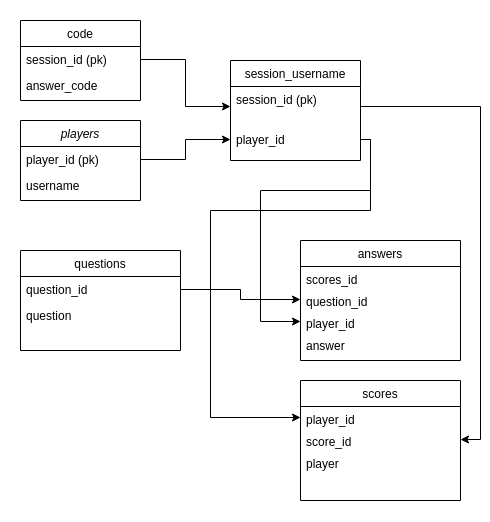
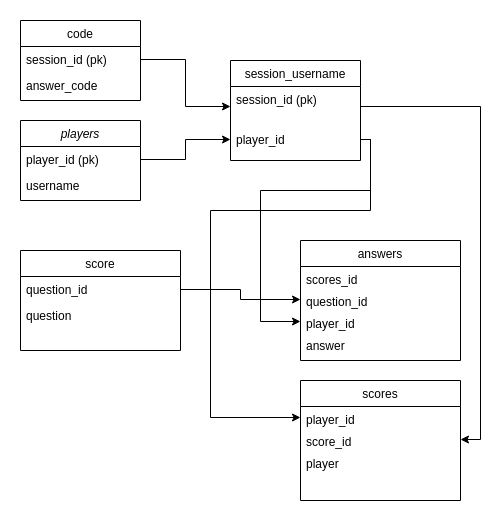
  <mxCell id="0" />
  <mxCell id="1" parent="0" />
  <mxCell id="2" value="players" style="swimlane;fontStyle=2;align=center;verticalAlign=top;childLayout=stackLayout;horizontal=1;startSize=26;horizontalStack=0;resizeParent=1;resizeLast=0;collapsible=1;marginBottom=0;rounded=0;shadow=0;strokeWidth=1;" parent="1" vertex="1"><mxGeometry x="20" y="120" width="120" height="80" as="geometry"><mxRectangle x="230" y="140" width="160" height="26" as="alternateBounds" /></mxGeometry></mxCell>
  <mxCell id="3" value="player_id (pk)" style="text;align=left;verticalAlign=top;spacingLeft=4;spacingRight=4;overflow=hidden;rotatable=0;points=[[0,0.5],[1,0.5]];portConstraint=eastwest;" parent="2" vertex="1"><mxGeometry y="26" width="120" height="26" as="geometry" /></mxCell>
  <mxCell id="4" value="username" style="text;align=left;verticalAlign=top;spacingLeft=4;spacingRight=4;overflow=hidden;rotatable=0;points=[[0,0.5],[1,0.5]];portConstraint=eastwest;rounded=0;shadow=0;html=0;" parent="2" vertex="1"><mxGeometry y="52" width="120" height="26" as="geometry" /></mxCell>
  <mxCell id="5" value="session_username" style="swimlane;fontStyle=0;align=center;verticalAlign=top;childLayout=stackLayout;horizontal=1;startSize=26;horizontalStack=0;resizeParent=1;resizeLast=0;collapsible=1;marginBottom=0;rounded=0;shadow=0;strokeWidth=1;" parent="1" vertex="1"><mxGeometry x="230" y="60" width="130" height="100" as="geometry"><mxRectangle x="130" y="380" width="160" height="26" as="alternateBounds" /></mxGeometry></mxCell>
  <mxCell id="6" value="session_id (pk)" style="text;align=left;verticalAlign=top;spacingLeft=4;spacingRight=4;overflow=hidden;rotatable=0;points=[[0,0.5],[1,0.5]];portConstraint=eastwest;rounded=0;shadow=0;html=0;" parent="5" vertex="1"><mxGeometry y="26" width="130" height="40" as="geometry" /></mxCell>
  <mxCell id="7" value="player_id" style="text;align=left;verticalAlign=top;spacingLeft=4;spacingRight=4;overflow=hidden;rotatable=0;points=[[0,0.5],[1,0.5]];portConstraint=eastwest;" parent="5" vertex="1"><mxGeometry y="66" width="130" height="26" as="geometry" /></mxCell>
  <mxCell id="8" value="answers" style="swimlane;fontStyle=0;align=center;verticalAlign=top;childLayout=stackLayout;horizontal=1;startSize=26;horizontalStack=0;resizeParent=1;resizeLast=0;collapsible=1;marginBottom=0;rounded=0;shadow=0;strokeWidth=1;" parent="1" vertex="1"><mxGeometry x="300" y="240" width="160" height="120" as="geometry"><mxRectangle x="340" y="380" width="170" height="26" as="alternateBounds" /></mxGeometry></mxCell>
  <mxCell id="9" value="scores_id" style="text;align=left;verticalAlign=top;spacingLeft=4;spacingRight=4;overflow=hidden;rotatable=0;points=[[0,0.5],[1,0.5]];portConstraint=eastwest;" parent="8" vertex="1"><mxGeometry y="26" width="160" height="22" as="geometry" /></mxCell>
  <mxCell id="10" value="question_id" style="text;align=left;verticalAlign=top;spacingLeft=4;spacingRight=4;overflow=hidden;rotatable=0;points=[[0,0.5],[1,0.5]];portConstraint=eastwest;" vertex="1" parent="8"><mxGeometry y="48" width="160" height="22" as="geometry" /></mxCell>
  <mxCell id="11" value="player_id" style="text;align=left;verticalAlign=top;spacingLeft=4;spacingRight=4;overflow=hidden;rotatable=0;points=[[0,0.5],[1,0.5]];portConstraint=eastwest;" vertex="1" parent="8"><mxGeometry y="70" width="160" height="22" as="geometry" /></mxCell>
  <mxCell id="12" value="answer" style="text;align=left;verticalAlign=top;spacingLeft=4;spacingRight=4;overflow=hidden;rotatable=0;points=[[0,0.5],[1,0.5]];portConstraint=eastwest;" vertex="1" parent="8"><mxGeometry y="92" width="160" height="22" as="geometry" /></mxCell>
  <mxCell id="13" style="edgeStyle=orthogonalEdgeStyle;rounded=0;orthogonalLoop=1;jettySize=auto;html=1;entryX=0;entryY=0.5;entryDx=0;entryDy=0;exitX=1;exitY=0.5;exitDx=0;exitDy=0;" parent="1" source="15" target="6" edge="1"><mxGeometry relative="1" as="geometry" /></mxCell>
  <mxCell id="14" value="code" style="swimlane;fontStyle=0;align=center;verticalAlign=top;childLayout=stackLayout;horizontal=1;startSize=26;horizontalStack=0;resizeParent=1;resizeLast=0;collapsible=1;marginBottom=0;rounded=0;shadow=0;strokeWidth=1;" parent="1" vertex="1"><mxGeometry x="20" y="20" width="120" height="80" as="geometry"><mxRectangle x="550" y="140" width="160" height="26" as="alternateBounds" /></mxGeometry></mxCell>
  <mxCell id="15" value="session_id (pk)" style="text;align=left;verticalAlign=top;spacingLeft=4;spacingRight=4;overflow=hidden;rotatable=0;points=[[0,0.5],[1,0.5]];portConstraint=eastwest;rounded=0;shadow=0;html=0;" parent="14" vertex="1"><mxGeometry y="26" width="120" height="26" as="geometry" /></mxCell>
  <mxCell id="16" value="answer_code" style="text;align=left;verticalAlign=top;spacingLeft=4;spacingRight=4;overflow=hidden;rotatable=0;points=[[0,0.5],[1,0.5]];portConstraint=eastwest;rounded=0;shadow=0;html=0;" parent="14" vertex="1"><mxGeometry y="52" width="120" height="26" as="geometry" /></mxCell>
  <mxCell id="17" style="edgeStyle=orthogonalEdgeStyle;rounded=0;orthogonalLoop=1;jettySize=auto;html=1;entryX=0;entryY=0.5;entryDx=0;entryDy=0;" parent="1" source="3" target="7" edge="1"><mxGeometry relative="1" as="geometry" /></mxCell>
  <mxCell id="18" value="scores" style="swimlane;fontStyle=0;align=center;verticalAlign=top;childLayout=stackLayout;horizontal=1;startSize=26;horizontalStack=0;resizeParent=1;resizeLast=0;collapsible=1;marginBottom=0;rounded=0;shadow=0;strokeWidth=1;" parent="1" vertex="1"><mxGeometry x="300" y="380" width="160" height="120" as="geometry"><mxRectangle x="340" y="380" width="170" height="26" as="alternateBounds" /></mxGeometry></mxCell>
  <mxCell id="19" value="player_id" style="text;align=left;verticalAlign=top;spacingLeft=4;spacingRight=4;overflow=hidden;rotatable=0;points=[[0,0.5],[1,0.5]];portConstraint=eastwest;" vertex="1" parent="18"><mxGeometry y="26" width="160" height="22" as="geometry" /></mxCell>
  <mxCell id="20" value="score_id" style="text;align=left;verticalAlign=top;spacingLeft=4;spacingRight=4;overflow=hidden;rotatable=0;points=[[0,0.5],[1,0.5]];portConstraint=eastwest;" vertex="1" parent="18"><mxGeometry y="48" width="160" height="22" as="geometry" /></mxCell>
  <mxCell id="21" value="player" style="text;align=left;verticalAlign=top;spacingLeft=4;spacingRight=4;overflow=hidden;rotatable=0;points=[[0,0.5],[1,0.5]];portConstraint=eastwest;" vertex="1" parent="18"><mxGeometry y="70" width="160" height="22" as="geometry" /></mxCell>
- <mxCell id="22" value="questions" style="swimlane;fontStyle=0;align=center;verticalAlign=top;childLayout=stackLayout;horizontal=1;startSize=26;horizontalStack=0;resizeParent=1;resizeLast=0;collapsible=1;marginBottom=0;rounded=0;shadow=0;strokeWidth=1;" parent="1" vertex="1"><mxGeometry x="20" y="250" width="160" height="100" as="geometry"><mxRectangle x="340" y="380" width="170" height="26" as="alternateBounds" /></mxGeometry></mxCell>
+ <mxCell id="22" value="score" style="swimlane;fontStyle=0;align=center;verticalAlign=top;childLayout=stackLayout;horizontal=1;startSize=26;horizontalStack=0;resizeParent=1;resizeLast=0;collapsible=1;marginBottom=0;rounded=0;shadow=0;strokeWidth=1;" parent="1" vertex="1"><mxGeometry x="20" y="250" width="160" height="100" as="geometry"><mxRectangle x="340" y="380" width="170" height="26" as="alternateBounds" /></mxGeometry></mxCell>
  <mxCell id="23" value="question_id" style="text;align=left;verticalAlign=top;spacingLeft=4;spacingRight=4;overflow=hidden;rotatable=0;points=[[0,0.5],[1,0.5]];portConstraint=eastwest;" parent="22" vertex="1"><mxGeometry y="26" width="160" height="26" as="geometry" /></mxCell>
  <mxCell id="24" value="question" style="text;align=left;verticalAlign=top;spacingLeft=4;spacingRight=4;overflow=hidden;rotatable=0;points=[[0,0.5],[1,0.5]];portConstraint=eastwest;" parent="22" vertex="1"><mxGeometry y="52" width="160" height="26" as="geometry" /></mxCell>
  <mxCell id="25" style="edgeStyle=orthogonalEdgeStyle;rounded=0;orthogonalLoop=1;jettySize=auto;html=1;entryX=0;entryY=0.5;entryDx=0;entryDy=0;" edge="1" parent="1" source="23" target="10"><mxGeometry relative="1" as="geometry" /></mxCell>
  <mxCell id="26" style="edgeStyle=orthogonalEdgeStyle;rounded=0;orthogonalLoop=1;jettySize=auto;html=1;entryX=1;entryY=0.5;entryDx=0;entryDy=0;" edge="1" parent="1" source="6" target="20"><mxGeometry relative="1" as="geometry" /></mxCell>
  <mxCell id="27" style="edgeStyle=orthogonalEdgeStyle;rounded=0;orthogonalLoop=1;jettySize=auto;html=1;entryX=0;entryY=0.5;entryDx=0;entryDy=0;" edge="1" parent="1" source="7" target="11"><mxGeometry relative="1" as="geometry"><Array as="points"><mxPoint x="370" y="139" /><mxPoint x="370" y="190" /><mxPoint x="260" y="190" /><mxPoint x="260" y="321" /></Array></mxGeometry></mxCell>
  <mxCell id="28" style="edgeStyle=orthogonalEdgeStyle;rounded=0;orthogonalLoop=1;jettySize=auto;html=1;exitX=1;exitY=0.5;exitDx=0;exitDy=0;entryX=0;entryY=0.5;entryDx=0;entryDy=0;" edge="1" parent="1" source="7" target="19"><mxGeometry relative="1" as="geometry"><Array as="points"><mxPoint x="370" y="139" /><mxPoint x="370" y="210" /><mxPoint x="210" y="210" /><mxPoint x="210" y="417" /></Array></mxGeometry></mxCell>
